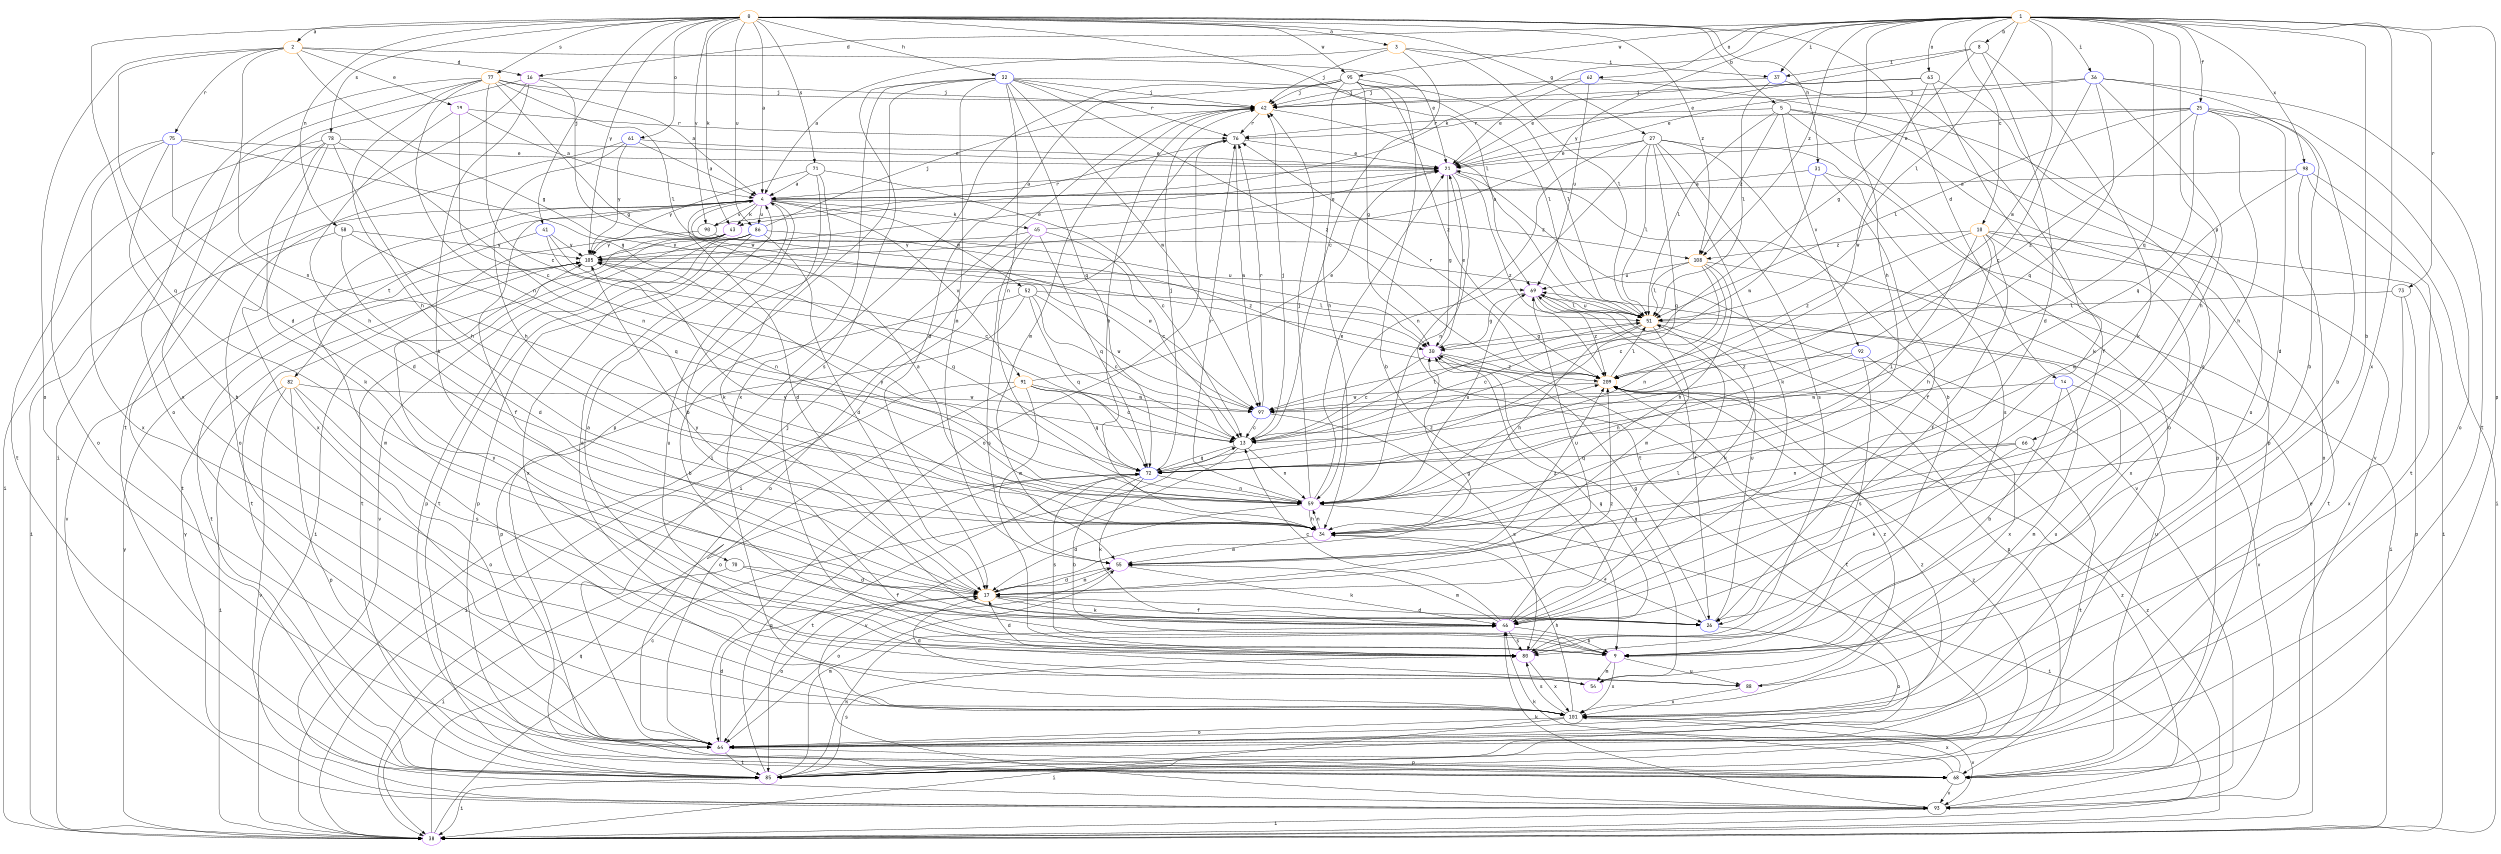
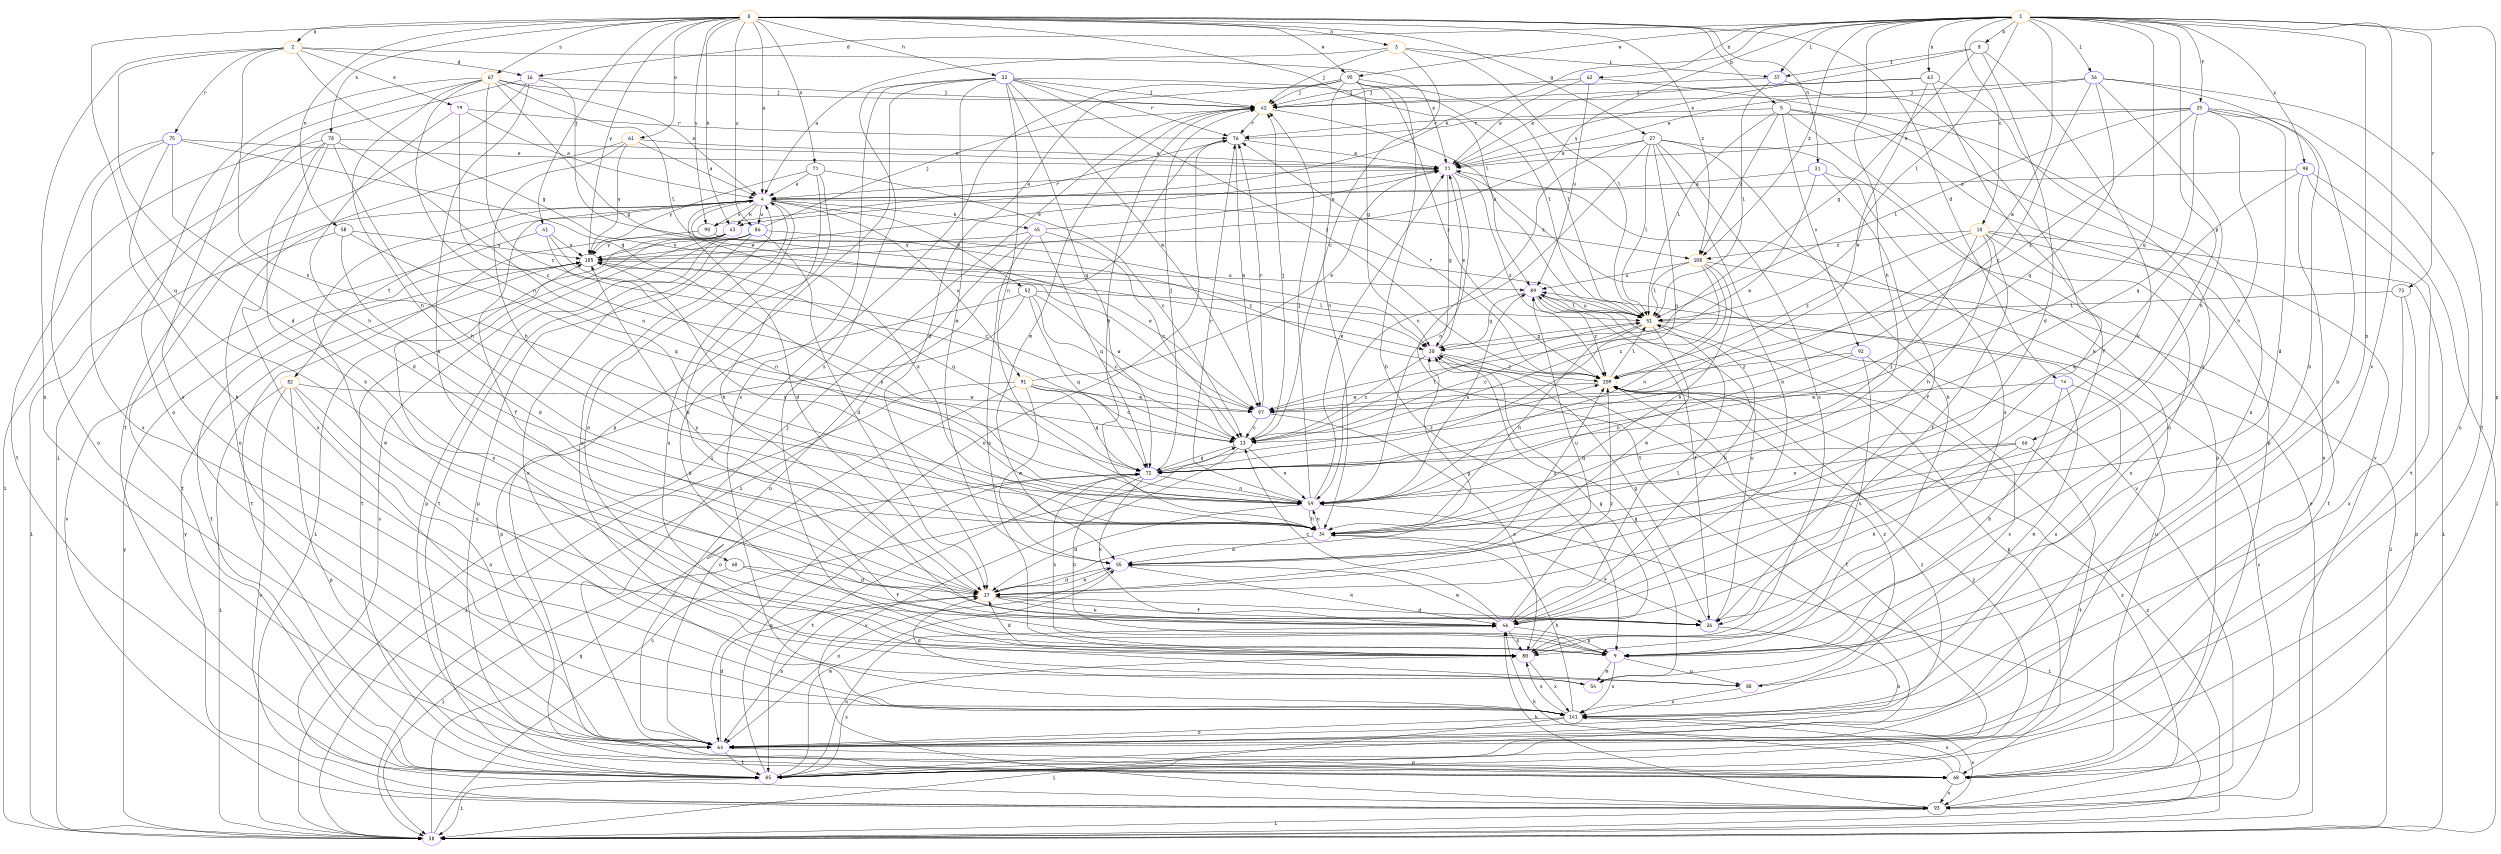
  strict digraph {
    fontname="JetBrains Mono"
    node [color=purple fontname="JetBrains Mono"]
    edge [fontname="JetBrains Mono"]
    0 [color=darkorange]
    2 [color=darkorange]
    3 [color=darkorange]
    4
    5 [color=black]
    14 [color=blue]
    27 [color=black]
    31 [color=blue]
    32 [color=blue]
    41 [color=blue]
    43
    51 [color=darkorange]
    58 [color=black]
-   61 [color=blue]
-   70 [color=black]
-   77 [color=darkorange]
+   61 [color=darkorange]
+   70 [color=black label=60]
+   77 [color=darkorange label=67]
    78 [color=black]
    n18 [color=black label=71]
    86 [color=blue]
    90 [color=black]
    95 [color=black]
    105 [color=black]
    108 [color=darkorange]
    16
    17 [color=darkorange]
    19
    21
    30
    59
    64
    75 [color=blue]
    37 [color=blue]
    13 [color=black]
    42 [color=darkorange]
    26 [color=blue]
    45
    52 [color=black]
    54
    82 [color=darkorange]
    85
    88
    91 [color=darkorange]
    68 [color=black]
    76 [color=black]
    92 [color=blue]
    93 [color=black]
    9
    97 [color=blue]
    72 [color=blue]
    46
    80
-   101 [color=black]
+   101 [color=black label=141]
    n53 [color=darkorange label=209]
    55
    38
    34
-   89 [label=69]
+   89
    1 [color=darkorange]
    8 [color=black]
    10 [color=darkorange]
    25 [color=blue]
    36 [color=blue]
    62 [color=blue]
    63 [color=black]
    66 [color=black]
    73 [color=black]
    98 [color=blue]
    0 -> 2 [label=a]
    0 -> 3 [label=a]
    0 -> 4 [label=a]
    0 -> 5 [label=b]
    0 -> 14 [label=d]
    0 -> 27 [label=g]
    0 -> 31 [label=h]
    0 -> 32 [label=h]
    0 -> 41 [label=j]
    0 -> 43 [label=k]
    0 -> 51 [label=l]
    0 -> 58 [label=n]
    0 -> 61 [label=o]
    0 -> 70 [label=q]
    0 -> 77 [label=s]
    0 -> 78 [label=s]
    0 -> n18 [label=s]
    0 -> 86 [label=u]
    0 -> 90 [label=v]
    0 -> 95 [label=w]
    0 -> 105 [label=y]
    0 -> 108 [label=z]
    2 -> 16 [label=d]
    2 -> 17 [label=d]
    2 -> 19 [label=e]
    2 -> 21 [label=e]
    2 -> 30 [label=g]
    2 -> 59 [label=n]
    2 -> 64 [label=o]
    2 -> 75 [label=r]
    3 -> 4 [label=a]
    3 -> 51 [label=l]
    3 -> 37 [label=i]
    3 -> 13 [label=c]
    3 -> 42 [label=j]
    4 -> 43 [label=k]
    4 -> 86 [label=u]
    4 -> 90 [label=v]
    4 -> 108 [label=z]
    4 -> 17 [label=d]
    4 -> 26 [label=f]
    4 -> 45 [label=k]
    4 -> 52 [label=m]
    4 -> 54 [label=m]
    4 -> 82 [label=t]
    4 -> 85 [label=t]
    4 -> 88 [label=u]
    4 -> 91 [label=v]
    5 -> 51 [label=l]
    5 -> 108 [label=z]
    5 -> 64 [label=o]
    5 -> 68 [label=p]
    5 -> 76 [label=r]
    5 -> 92 [label=v]
    5 -> 93 [label=v]
    14 -> 54 [label=m]
    14 -> 88 [label=u]
    14 -> 9 [label=b]
    14 -> 97 [label=w]
    27 -> 51 [label=l]
    27 -> 21 [label=e]
    27 -> 59 [label=n]
    27 -> 85 [label=t]
    27 -> 68 [label=p]
    27 -> 9 [label=b]
    27 -> 72 [label=q]
    27 -> 46 [label=k]
    27 -> 80 [label=s]
    31 -> 4 [label=a]
    31 -> 26 [label=f]
    31 -> 97 [label=w]
    31 -> 80 [label=s]
    32 -> 51 [label=l]
    32 -> 59 [label=n]
    32 -> 42 [label=j]
    32 -> 68 [label=p]
    32 -> 76 [label=r]
    32 -> 97 [label=w]
    32 -> 72 [label=q]
    32 -> 80 [label=s]
    32 -> 101 [label=x]
    32 -> n53 [label=z]
    32 -> 55 [label=m]
    41 -> 105 [label=y]
    41 -> 59 [label=n]
    41 -> 13 [label=c]
    41 -> 93 [label=v]
    43 -> 105 [label=y]
    43 -> 85 [label=t]
    43 -> 68 [label=p]
    43 -> 93 [label=v]
    43 -> 38 [label=i]
    51 -> 30 [label=g]
    51 -> 13 [label=c]
    51 -> 68 [label=p]
    51 -> 93 [label=v]
    51 -> 55 [label=m]
    51 -> 34 [label=h]
    51 -> 89 [label=u]
    58 -> 105 [label=y]
    58 -> 17 [label=d]
    58 -> 72 [label=q]
    58 -> 38 [label=i]
    61 -> 4 [label=a]
    61 -> 105 [label=y]
    61 -> 21 [label=e]
    61 -> 64 [label=o]
    61 -> 34 [label=h]
    70 -> 17 [label=d]
    70 -> 26 [label=f]
    70 -> 38 [label=i]
    77 -> 4 [label=a]
    77 -> 51 [label=l]
    77 -> 30 [label=g]
    77 -> 59 [label=n]
    77 -> 64 [label=o]
    77 -> 13 [label=c]
    77 -> 42 [label=j]
    77 -> 101 [label=x]
    77 -> 34 [label=h]
    78 -> 21 [label=e]
    78 -> 59 [label=n]
    78 -> 85 [label=t]
    78 -> 46 [label=k]
    78 -> 101 [label=x]
    78 -> 38 [label=i]
    78 -> 34 [label=h]
    n18 -> 4 [label=a]
    n18 -> 105 [label=y]
    n18 -> 13 [label=c]
    n18 -> 9 [label=b]
    n18 -> 46 [label=k]
    86 -> 105 [label=y]
    86 -> 17 [label=d]
    86 -> 42 [label=j]
    86 -> 85 [label=t]
    86 -> 68 [label=p]
    86 -> 101 [label=x]
    86 -> n53 [label=z]
    90 -> 85 [label=t]
    90 -> 76 [label=r]
    90 -> 97 [label=w]
    95 -> 51 [label=l]
    95 -> 17 [label=d]
    95 -> 30 [label=g]
    95 -> 42 [label=j]
    95 -> 9 [label=b]
    95 -> n53 [label=z]
    95 -> 38 [label=i]
    95 -> 34 [label=h]
    105 -> 21 [label=e]
    105 -> 85 [label=t]
    105 -> 72 [label=q]
    105 -> 89 [label=u]
    108 -> 51 [label=l]
    108 -> 59 [label=n]
    108 -> 13 [label=c]
    108 -> 38 [label=i]
    108 -> 34 [label=h]
    108 -> 89 [label=u]
    16 -> 42 [label=j]
    16 -> 85 [label=t]
    16 -> 97 [label=w]
    16 -> 46 [label=k]
    16 -> 38 [label=i]
    17 -> 105 [label=y]
    17 -> 30 [label=g]
    17 -> 64 [label=o]
    17 -> 26 [label=f]
    17 -> 46 [label=k]
    17 -> 55 [label=m]
    17 -> 89 [label=u]
    19 -> 4 [label=a]
    19 -> 13 [label=c]
    19 -> 76 [label=r]
    19 -> 34 [label=h]
    21 -> 4 [label=a]
    21 -> 30 [label=g]
    21 -> 59 [label=n]
    21 -> 93 [label=v]
    21 -> n53 [label=z]
    30 -> 21 [label=e]
    30 -> 13 [label=c]
    30 -> 85 [label=t]
    30 -> n53 [label=z]
    59 -> 105 [label=y]
    59 -> 17 [label=d]
    59 -> 21 [label=e]
    59 -> 42 [label=j]
    59 -> 76 [label=r]
    59 -> 38 [label=i]
    59 -> 34 [label=h]
    59 -> 89 [label=u]
    64 -> 17 [label=d]
    64 -> 42 [label=j]
    64 -> 85 [label=t]
    64 -> 68 [label=p]
    64 -> n53 [label=z]
    75 -> 17 [label=d]
    75 -> 21 [label=e]
    75 -> 30 [label=g]
    75 -> 64 [label=o]
    75 -> 9 [label=b]
    75 -> 101 [label=x]
    37 -> 51 [label=l]
    37 -> 42 [label=j]
    37 -> 46 [label=k]
    13 -> 51 [label=l]
    13 -> 59 [label=n]
    13 -> 42 [label=j]
    13 -> 93 [label=v]
    13 -> 72 [label=q]
    42 -> 76 [label=r]
    42 -> 55 [label=m]
    42 -> 34 [label=h]
    42 -> 89 [label=u]
    26 -> 17 [label=d]
    26 -> 30 [label=g]
    26 -> 64 [label=o]
    26 -> 89 [label=u]
    45 -> 105 [label=y]
    45 -> 21 [label=e]
    45 -> 64 [label=o]
    45 -> 13 [label=c]
    45 -> 72 [label=q]
    45 -> 80 [label=s]
    52 -> 51 [label=l]
    52 -> 13 [label=c]
    52 -> 68 [label=p]
    52 -> 9 [label=b]
    52 -> 97 [label=w]
    52 -> 72 [label=q]
    54 -> 17 [label=d]
    54 -> 30 [label=g]
    82 -> 64 [label=o]
    82 -> 68 [label=p]
    82 -> 93 [label=v]
    82 -> 97 [label=w]
    82 -> 80 [label=s]
    82 -> 38 [label=i]
    85 -> 72 [label=q]
    85 -> 46 [label=k]
    85 -> 80 [label=s]
    85 -> n53 [label=z]
    85 -> 55 [label=m]
    85 -> 38 [label=i]
    88 -> 4 [label=a]
    88 -> 101 [label=x]
    88 -> n53 [label=z]
    91 -> 21 [label=e]
    91 -> 64 [label=o]
    91 -> 13 [label=c]
    91 -> 97 [label=w]
    91 -> 72 [label=q]
    91 -> 55 [label=m]
    91 -> 38 [label=i]
    68 -> 93 [label=v]
    68 -> 46 [label=k]
    68 -> 101 [label=x]
    68 -> 89 [label=u]
    76 -> 21 [label=e]
    76 -> 64 [label=o]
    76 -> 97 [label=w]
    76 -> 38 [label=i]
    92 -> 59 [label=n]
    92 -> 80 [label=s]
    92 -> 101 [label=x]
    92 -> n53 [label=z]
    93 -> 105 [label=y]
    93 -> 46 [label=k]
    93 -> n53 [label=z]
    93 -> 38 [label=i]
    9 -> 105 [label=y]
    9 -> 54 [label=m]
    9 -> 88 [label=u]
    9 -> 101 [label=x]
    97 -> 13 [label=c]
    97 -> 76 [label=r]
    97 -> 80 [label=s]
    72 -> 59 [label=n]
    72 -> 42 [label=j]
    72 -> 85 [label=t]
    72 -> 9 [label=b]
    72 -> 46 [label=k]
    72 -> 80 [label=s]
    72 -> n53 [label=z]
    46 -> 51 [label=l]
    46 -> 13 [label=c]
    46 -> 9 [label=b]
    46 -> 80 [label=s]
    46 -> n53 [label=z]
    46 -> 55 [label=m]
    80 -> 4 [label=a]
    80 -> 17 [label=d]
    80 -> 30 [label=g]
    80 -> 101 [label=x]
    101 -> 64 [label=o]
    101 -> 93 [label=v]
    101 -> 80 [label=s]
    101 -> 38 [label=i]
    101 -> 34 [label=h]
    n53 -> 51 [label=l]
    n53 -> 76 [label=r]
    n53 -> 97 [label=w]
    55 -> 17 [label=d]
    55 -> 64 [label=o]
    55 -> 46 [label=k]
    55 -> n53 [label=z]
    38 -> 105 [label=y]
    38 -> 21 [label=e]
    38 -> 13 [label=c]
    38 -> 72 [label=q]
    38 -> n53 [label=z]
    34 -> 4 [label=a]
    34 -> 105 [label=y]
    34 -> 59 [label=n]
    34 -> 26 [label=f]
    34 -> 55 [label=m]
    89 -> 51 [label=l]
    89 -> 30 [label=g]
    89 -> 26 [label=f]
    89 -> 46 [label=k]
    89 -> n53 [label=z]
    1 -> 43 [label=k]
    1 -> 51 [label=l]
    1 -> 95 [label=w]
    1 -> 105 [label=y]
    1 -> 108 [label=z]
    1 -> 16 [label=d]
    1 -> 37 [label=i]
    1 -> 68 [label=p]
    1 -> 9 [label=b]
    1 -> 97 [label=w]
    1 -> 72 [label=q]
    1 -> 101 [label=x]
    1 -> 34 [label=h]
    1 -> 8 [label=b]
    1 -> 10 [label=c]
    1 -> 25 [label=f]
    1 -> 36 [label=i]
    1 -> 62 [label=o]
    1 -> 63 [label=o]
    1 -> 66 [label=p]
    1 -> 73 [label=r]
    1 -> 98 [label=x]
    8 -> 17 [label=d]
    8 -> 21 [label=e]
    8 -> 30 [label=g]
    8 -> 37 [label=i]
    8 -> 46 [label=k]
    10 -> 108 [label=z]
    10 -> 59 [label=i]
    10 -> 26 [label=f]
    10 -> 85 [label=t]
    10 -> 101 [label=x]
    10 -> n53 [label=z]
    10 -> 38 [label=i]
    10 -> 34 [label=h]
    25 -> 51 [label=l]
    25 -> 17 [label=d]
    25 -> 21 [label=e]
    25 -> 64 [label=o]
    25 -> 76 [label=r]
    25 -> 9 [label=b]
    25 -> 72 [label=q]
    25 -> n53 [label=z]
    25 -> 34 [label=h]
    36 -> 21 [label=e]
    36 -> 13 [label=c]
    36 -> 42 [label=j]
    36 -> 85 [label=t]
    36 -> 9 [label=b]
    36 -> 72 [label=q]
    36 -> 34 [label=h]
    62 -> 21 [label=e]
    62 -> 64 [label=o]
    62 -> 42 [label=j]
    62 -> 89 [label=u]
    63 -> 21 [label=e]
    63 -> 42 [label=j]
    63 -> 26 [label=f]
    63 -> 97 [label=w]
    63 -> 80 [label=s]
    66 -> 59 [label=n]
    66 -> 85 [label=t]
    66 -> 72 [label=q]
    66 -> 46 [label=k]
    73 -> 51 [label=l]
    73 -> 68 [label=p]
    73 -> 101 [label=x]
    98 -> 4 [label=a]
    98 -> 64 [label=o]
    98 -> 85 [label=t]
    98 -> 55 [label=m]
    98 -> 38 [label=i]
  }
